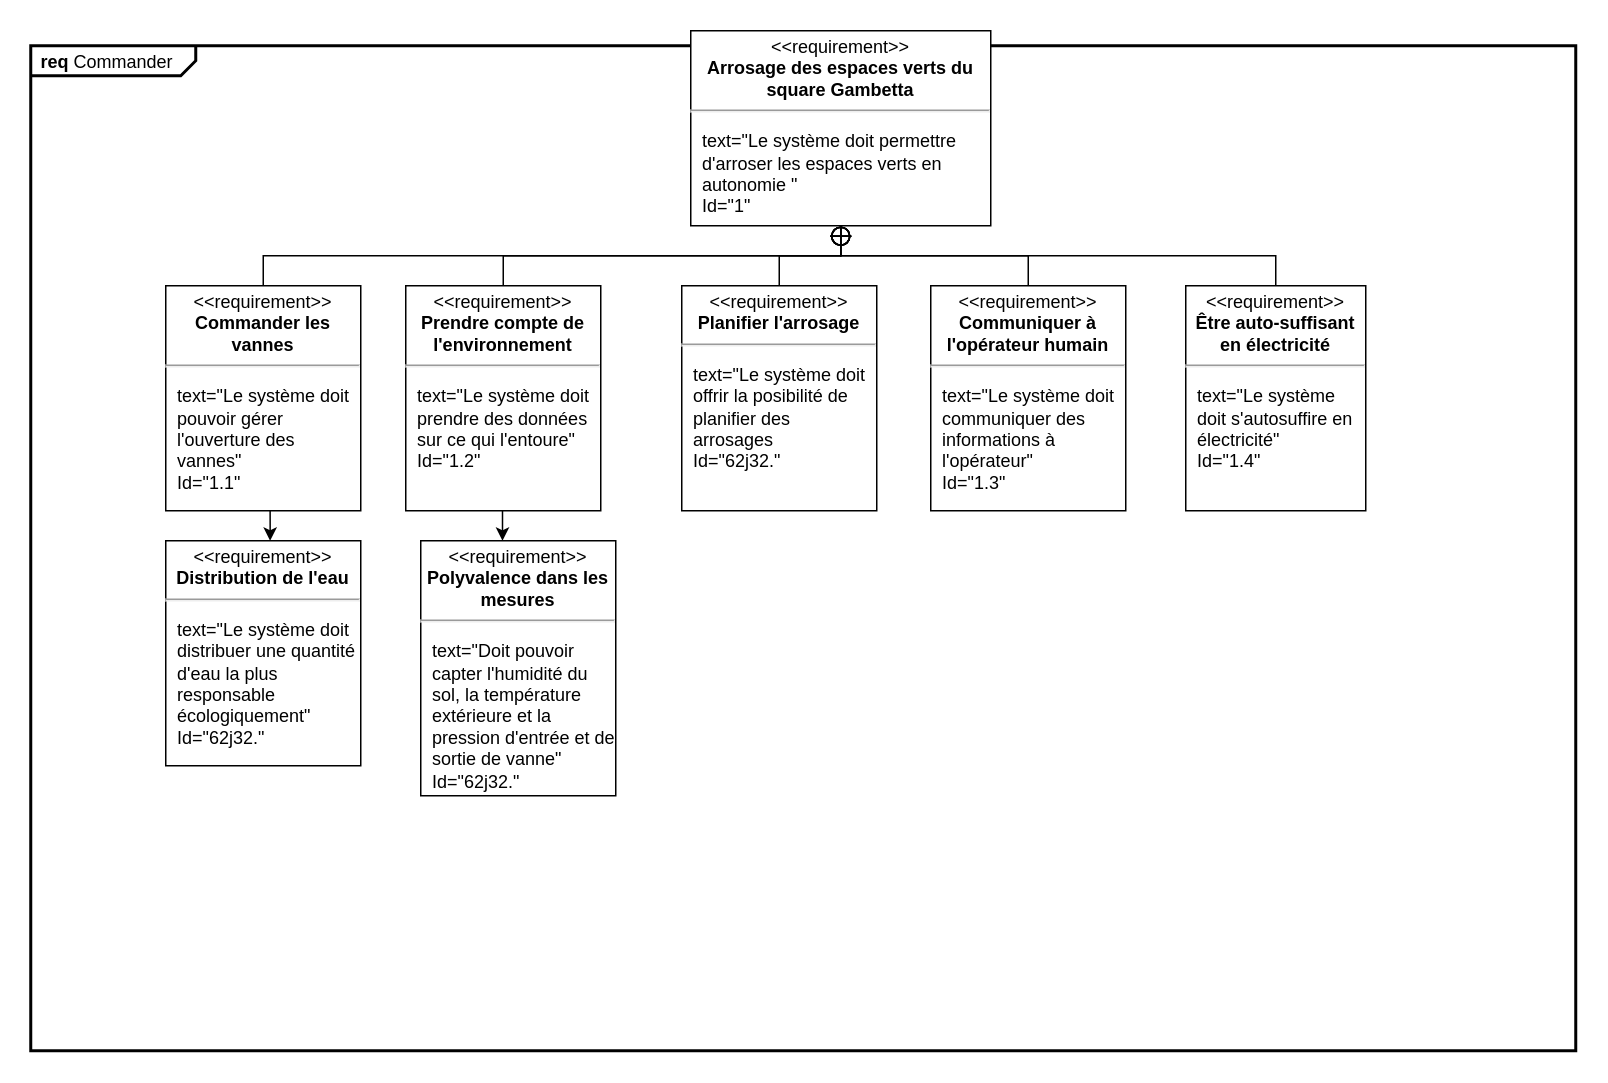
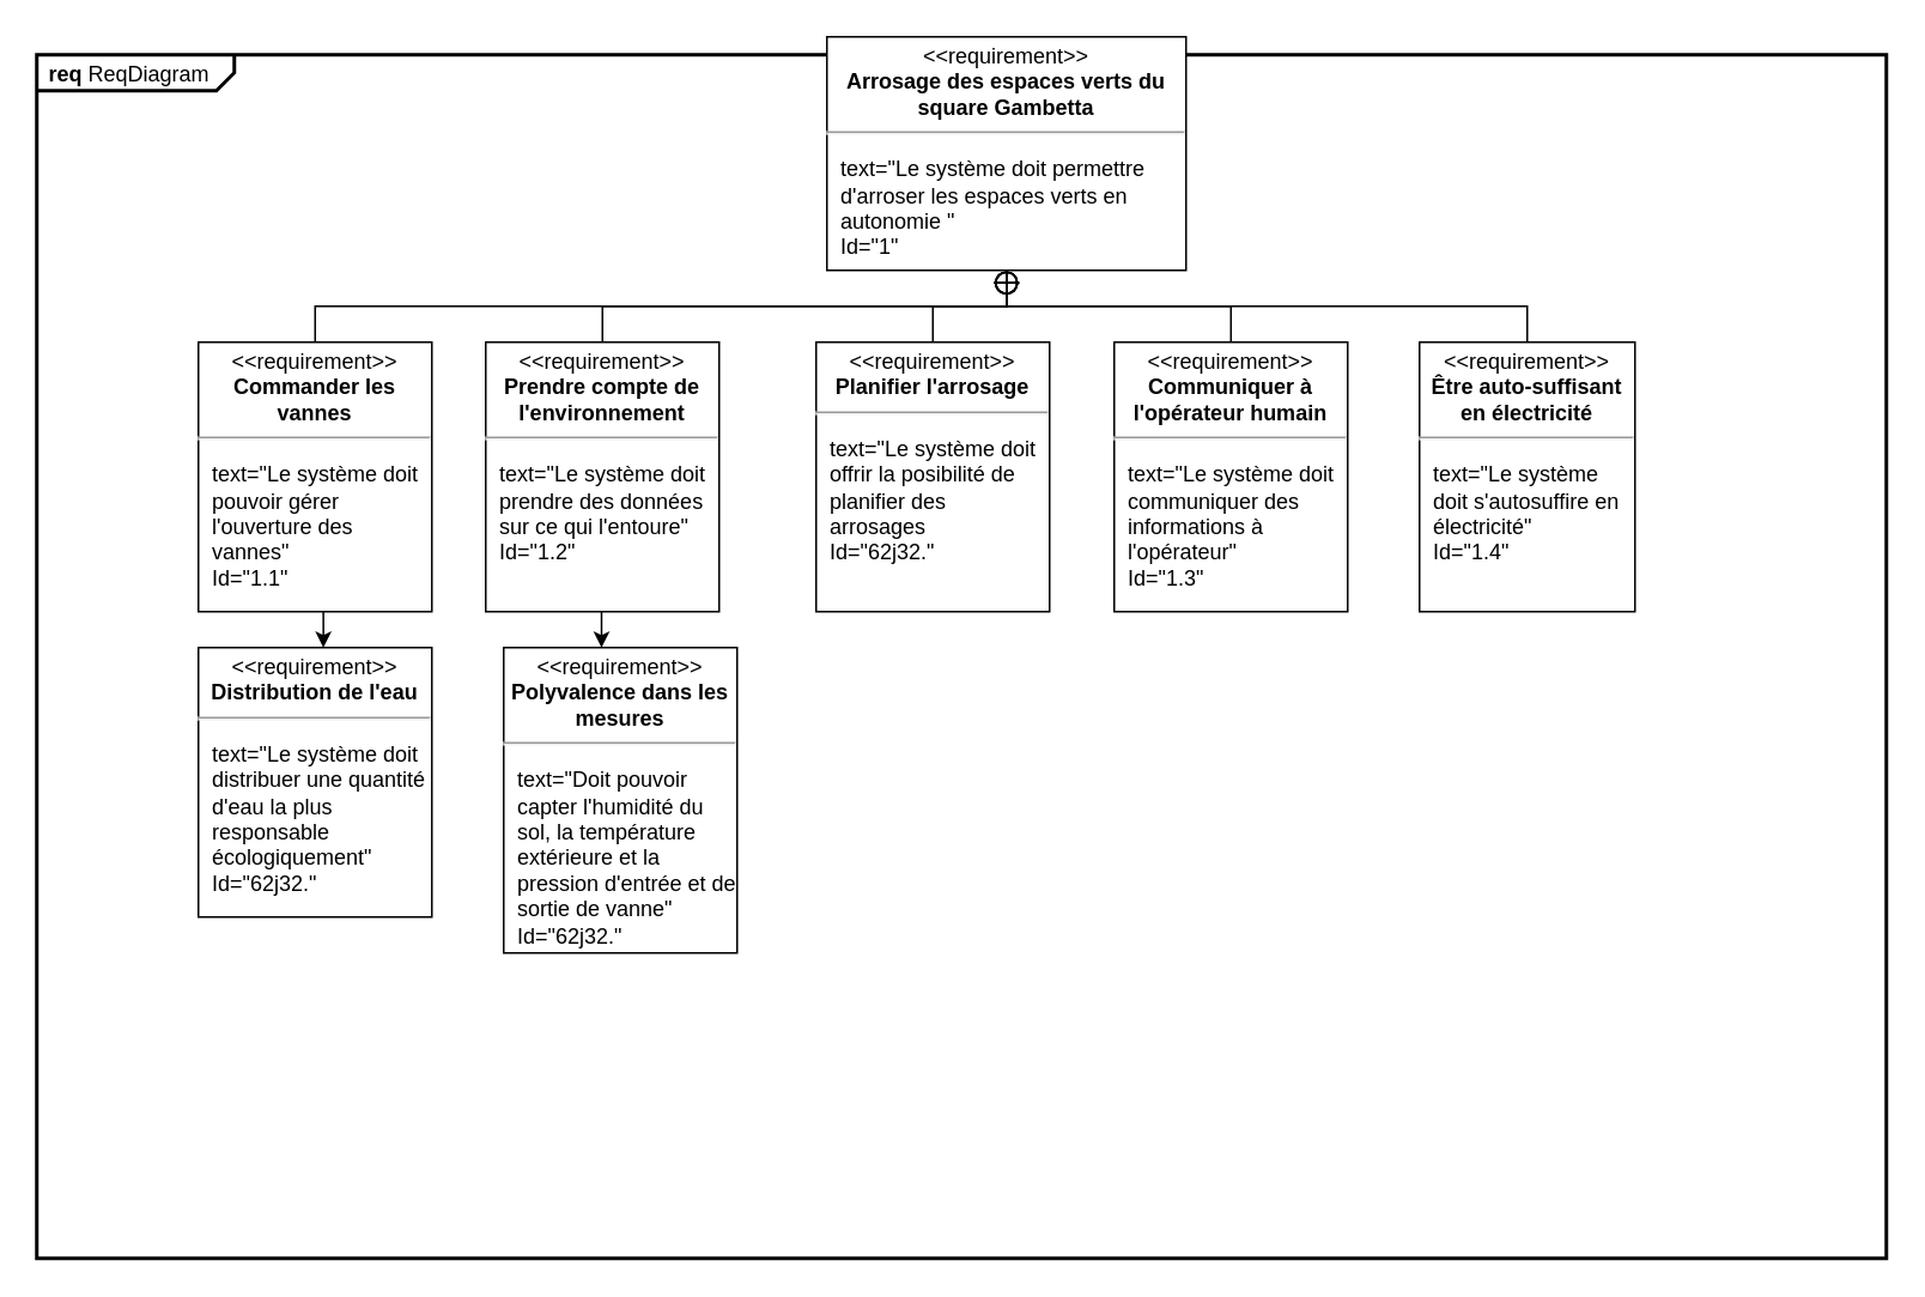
  <mxCell id="0" />
  <mxCell id="1" parent="0" />
- <mxCell id="2" value="&lt;p style=&quot;margin:0px;margin-top:4px;margin-left:7px;text-align:left;&quot;&gt;&lt;b&gt;req&lt;/b&gt;  Commander&lt;/p&gt;" style="html=1;shape=mxgraph.sysml.package;overflow=fill;labelX=110;strokeWidth=2;align=center;" parent="1" vertex="1"><mxGeometry x="20" y="30" width="1030" height="670" as="geometry" /></mxCell>
+ <mxCell id="2" value="&lt;p style=&quot;margin:0px;margin-top:4px;margin-left:7px;text-align:left;&quot;&gt;&lt;b&gt;req&lt;/b&gt;  ReqDiagram&lt;/p&gt;" style="html=1;shape=mxgraph.sysml.package;overflow=fill;labelX=110;strokeWidth=2;align=center;" parent="1" vertex="1"><mxGeometry x="20" y="30" width="1030" height="670" as="geometry" /></mxCell>
  <mxCell id="3" value="&lt;p style=&quot;margin: 0px ; margin-top: 4px ; text-align: center&quot;&gt;&amp;lt;&amp;lt;requirement&amp;gt;&amp;gt;&lt;br&gt;&lt;b&gt;Arrosage des espaces verts du&lt;br&gt;square Gambetta&lt;br&gt;&lt;/b&gt;&lt;/p&gt;&lt;hr&gt;&lt;p&gt;&lt;/p&gt;&lt;p style=&quot;margin: 0px ; margin-left: 8px ; text-align: left&quot;&gt;text=&quot;Le système doit permettre d'arroser les espaces verts en autonomie &quot;&lt;br&gt;Id=&quot;1&quot;&lt;/p&gt;" style="shape=rect;overflow=fill;html=1;whiteSpace=wrap;align=center;" parent="1" vertex="1"><mxGeometry x="460" y="20" width="200" height="130" as="geometry" /></mxCell>
  <mxCell id="4" value="&lt;p style=&quot;margin: 0px ; margin-top: 4px ; text-align: center&quot;&gt;&amp;lt;&amp;lt;requirement&amp;gt;&amp;gt;&lt;br&gt;&lt;b&gt;Commander les vannes&lt;br&gt;&lt;/b&gt;&lt;/p&gt;&lt;hr&gt;&lt;p&gt;&lt;/p&gt;&lt;p style=&quot;margin: 0px ; margin-left: 8px ; text-align: left&quot;&gt;text=&quot;Le système doit pouvoir gérer l'ouverture des vannes&quot;&lt;br&gt;Id=&quot;1.1&quot;&lt;/p&gt;&lt;p style=&quot;margin: 0px ; margin-left: 8px ; text-align: left&quot;&gt;&lt;br&gt;&lt;/p&gt;&lt;p style=&quot;margin: 0px ; margin-left: 8px ; text-align: left&quot;&gt;value:&lt;/p&gt;&lt;p style=&quot;margin: 0px ; margin-left: 8px ; text-align: left&quot;&gt;&lt;br&gt;&lt;/p&gt;" style="shape=rect;overflow=fill;html=1;whiteSpace=wrap;align=center;" parent="1" vertex="1"><mxGeometry x="110" y="190" width="130" height="150" as="geometry" /></mxCell>
  <mxCell id="5" value="&lt;p style=&quot;margin: 0px ; margin-top: 4px ; text-align: center&quot;&gt;&amp;lt;&amp;lt;requirement&amp;gt;&amp;gt;&lt;br&gt;&lt;b&gt;Prendre compte de l'environnement&lt;/b&gt;&lt;br&gt;&lt;/p&gt;&lt;hr&gt;&lt;p&gt;&lt;/p&gt;&lt;p style=&quot;margin: 0px ; margin-left: 8px ; text-align: left&quot;&gt;text=&quot;Le système doit prendre des données sur ce qui l'entoure&quot;&lt;br&gt;Id=&quot;1.2&quot;&lt;/p&gt;&lt;p style=&quot;margin: 0px ; margin-left: 8px ; text-align: left&quot;&gt;&lt;br&gt;&lt;/p&gt;" style="shape=rect;overflow=fill;html=1;whiteSpace=wrap;align=center;" parent="1" vertex="1"><mxGeometry x="270" y="190" width="130" height="150" as="geometry" /></mxCell>
  <mxCell id="6" value="&lt;p style=&quot;margin: 0px ; margin-top: 4px ; text-align: center&quot;&gt;&amp;lt;&amp;lt;requirement&amp;gt;&amp;gt;&lt;br&gt;&lt;b&gt;Communiquer à l'opérateur humain&lt;/b&gt;&lt;br&gt;&lt;/p&gt;&lt;hr&gt;&lt;p&gt;&lt;/p&gt;&lt;p style=&quot;margin: 0px ; margin-left: 8px ; text-align: left&quot;&gt;text=&quot;Le système doit communiquer des informations à l'opérateur&quot;&lt;br&gt;Id=&quot;1.3&quot;&lt;/p&gt;" style="shape=rect;overflow=fill;html=1;whiteSpace=wrap;align=center;" parent="1" vertex="1"><mxGeometry x="620" y="190" width="130" height="150" as="geometry" /></mxCell>
  <mxCell id="7" value="&lt;p style=&quot;margin: 0px ; margin-top: 4px ; text-align: center&quot;&gt;&amp;lt;&amp;lt;requirement&amp;gt;&amp;gt;&lt;br&gt;&lt;b&gt;Être auto-suffisant en électricité&lt;/b&gt;&lt;br&gt;&lt;/p&gt;&lt;hr&gt;&lt;p&gt;&lt;/p&gt;&lt;p style=&quot;margin: 0px ; margin-left: 8px ; text-align: left&quot;&gt;text=&quot;Le système doit s'autosuffire en électricité&quot;&lt;br&gt;Id=&quot;1.4&quot;&lt;/p&gt;" style="shape=rect;overflow=fill;html=1;whiteSpace=wrap;align=center;" parent="1" vertex="1"><mxGeometry x="790" y="190" width="120" height="150" as="geometry" /></mxCell>
  <mxCell id="8" value="" style="rounded=0;html=1;labelBackgroundColor=none;endArrow=none;edgeStyle=elbowEdgeStyle;elbow=vertical;startArrow=sysMLPackCont;startSize=12;exitX=0.5;exitY=1;exitDx=0;exitDy=0;entryX=0.5;entryY=0;entryDx=0;entryDy=0;" parent="1" source="3" target="5" edge="1"><mxGeometry relative="1" as="geometry"><mxPoint x="420" y="470" as="sourcePoint" /></mxGeometry></mxCell>
  <mxCell id="9" value="" style="rounded=0;html=1;labelBackgroundColor=none;endArrow=none;edgeStyle=elbowEdgeStyle;elbow=vertical;startArrow=sysMLPackCont;startSize=12;exitX=0.5;exitY=1;exitDx=0;exitDy=0;entryX=0.5;entryY=0;entryDx=0;entryDy=0;" parent="1" source="3" target="6" edge="1"><mxGeometry relative="1" as="geometry"><mxPoint x="570" y="160" as="sourcePoint" /><mxPoint x="420" y="200" as="targetPoint" /></mxGeometry></mxCell>
  <mxCell id="10" value="" style="rounded=0;html=1;labelBackgroundColor=none;endArrow=none;edgeStyle=elbowEdgeStyle;elbow=vertical;startArrow=sysMLPackCont;startSize=12;exitX=0.5;exitY=1;exitDx=0;exitDy=0;entryX=0.5;entryY=0;entryDx=0;entryDy=0;" parent="1" source="3" target="7" edge="1"><mxGeometry relative="1" as="geometry"><mxPoint x="760" y="130" as="sourcePoint" /><mxPoint x="840" y="170" as="targetPoint" /></mxGeometry></mxCell>
  <mxCell id="11" value="" style="rounded=0;html=1;labelBackgroundColor=none;endArrow=none;edgeStyle=elbowEdgeStyle;elbow=vertical;startArrow=sysMLPackCont;startSize=12;exitX=0.5;exitY=1;exitDx=0;exitDy=0;entryX=0.5;entryY=0;entryDx=0;entryDy=0;" parent="1" source="3" target="4" edge="1"><mxGeometry relative="1" as="geometry"><mxPoint x="150" y="110" as="sourcePoint" /><mxPoint x="445" y="150" as="targetPoint" /><Array as="points"><mxPoint x="570" y="170" /><mxPoint x="560" y="170" /></Array></mxGeometry></mxCell>
  <mxCell id="12" value="" style="edgeStyle=orthogonalEdgeStyle;rounded=0;orthogonalLoop=1;jettySize=auto;html=1;" edge="1" parent="1"><mxGeometry relative="1" as="geometry"><mxPoint x="334.5" y="340" as="sourcePoint" /><mxPoint x="334.5" y="360" as="targetPoint" /></mxGeometry></mxCell>
  <mxCell id="13" value="&lt;p style=&quot;margin: 0px ; margin-top: 4px ; text-align: center&quot;&gt;&amp;lt;&amp;lt;requirement&amp;gt;&amp;gt;&lt;br&gt;&lt;b&gt;Distribution de l'eau&lt;/b&gt;&lt;/p&gt;&lt;hr&gt;&lt;p&gt;&lt;/p&gt;&lt;p style=&quot;margin: 0px ; margin-left: 8px ; text-align: left&quot;&gt;text=&quot;Le système doit distribuer une quantité d'eau la plus responsable écologiquement&quot;&lt;br&gt;Id=&quot;62j32.&quot;&lt;/p&gt;" style="shape=rect;overflow=fill;html=1;whiteSpace=wrap;align=center;" vertex="1" parent="1"><mxGeometry x="110" y="360" width="130" height="150" as="geometry" /></mxCell>
  <mxCell id="14" value="" style="edgeStyle=orthogonalEdgeStyle;rounded=0;orthogonalLoop=1;jettySize=auto;html=1;" edge="1" parent="1"><mxGeometry relative="1" as="geometry"><mxPoint x="179.58" y="340" as="sourcePoint" /><mxPoint x="179.58" y="360" as="targetPoint" /><Array as="points"><mxPoint x="180" y="350" /><mxPoint x="180" y="350" /></Array></mxGeometry></mxCell>
  <mxCell id="15" value="&lt;p style=&quot;margin: 0px ; margin-top: 4px ; text-align: center&quot;&gt;&amp;lt;&amp;lt;requirement&amp;gt;&amp;gt;&lt;br&gt;&lt;b&gt;Polyvalence dans les mesures&lt;/b&gt;&lt;/p&gt;&lt;hr&gt;&lt;p&gt;&lt;/p&gt;&lt;p style=&quot;margin: 0px ; margin-left: 8px ; text-align: left&quot;&gt;text=&quot;Doit pouvoir capter l'humidité du sol, la température extérieure et la pression d'entrée et de sortie de vanne&quot;&lt;br&gt;Id=&quot;62j32.&quot;&lt;/p&gt;" style="shape=rect;overflow=fill;html=1;whiteSpace=wrap;align=center;" vertex="1" parent="1"><mxGeometry x="280" y="360" width="130" height="170" as="geometry" /></mxCell>
  <mxCell id="16" value="&lt;p style=&quot;margin: 0px ; margin-top: 4px ; text-align: center&quot;&gt;&amp;lt;&amp;lt;requirement&amp;gt;&amp;gt;&lt;br&gt;&lt;b&gt;Planifier l'arrosage&lt;/b&gt;&lt;/p&gt;&lt;hr&gt;&lt;p&gt;&lt;/p&gt;&lt;p style=&quot;margin: 0px ; margin-left: 8px ; text-align: left&quot;&gt;text=&quot;Le système doit offrir la posibilité de planifier des arrosages&amp;nbsp;&lt;br&gt;Id=&quot;62j32.&quot;&lt;/p&gt;" style="shape=rect;overflow=fill;html=1;whiteSpace=wrap;align=center;" vertex="1" parent="1"><mxGeometry x="454" y="190" width="130" height="150" as="geometry" /></mxCell>
  <mxCell id="17" value="" style="rounded=0;html=1;labelBackgroundColor=none;endArrow=none;edgeStyle=elbowEdgeStyle;elbow=vertical;startArrow=sysMLPackCont;startSize=12;entryX=0.5;entryY=0;entryDx=0;entryDy=0;" edge="1" parent="1" target="16"><mxGeometry relative="1" as="geometry"><mxPoint x="560" y="150" as="sourcePoint" /><mxPoint x="937" y="200" as="targetPoint" /></mxGeometry></mxCell>
